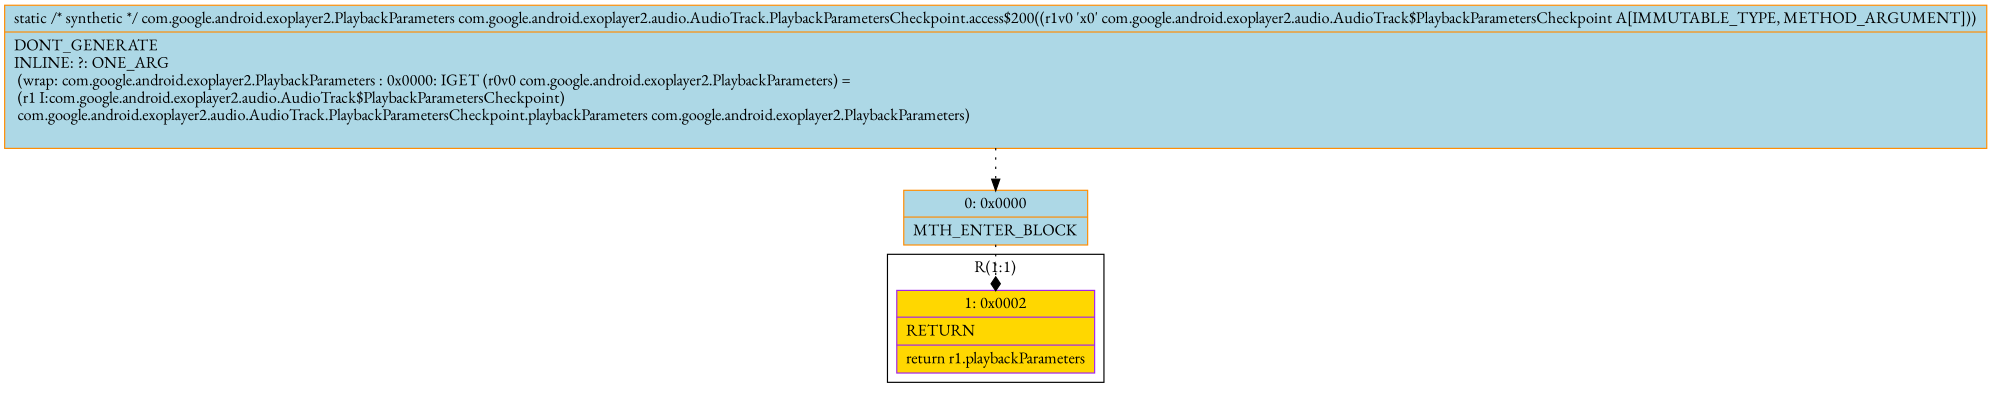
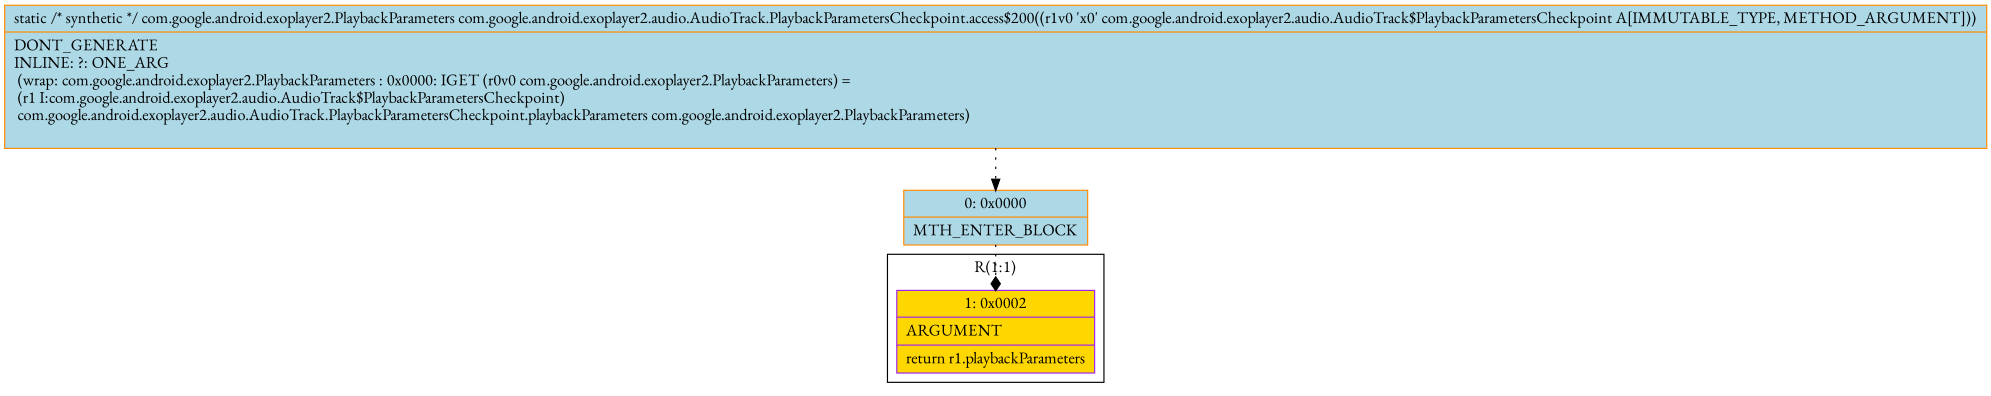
  digraph {
    fontname="EB Garamond"
    node [color=darkorange shape=record style=filled fillcolor=lightblue fontname="EB Garamond"]
    edge [style=dotted fontname="EB Garamond"]
-   n1 [color=purple label="{1\:\ 0x0002|RETURN\l|return r1.playbackParameters\l}" fillcolor=gold]
+   n1 [color=purple label="{1\:\ 0x0002|ARGUMENT\l|return r1.playbackParameters\l}" fillcolor=gold]
    n2 [label="{0\:\ 0x0000|MTH_ENTER_BLOCK\l}"]
    n3 [label="{static \/* synthetic *\/ com.google.android.exoplayer2.PlaybackParameters com.google.android.exoplayer2.audio.AudioTrack.PlaybackParametersCheckpoint.access$200((r1v0 'x0' com.google.android.exoplayer2.audio.AudioTrack$PlaybackParametersCheckpoint A[IMMUTABLE_TYPE, METHOD_ARGUMENT]))  | DONT_GENERATE\lINLINE: ?: ONE_ARG  \l  (wrap: com.google.android.exoplayer2.PlaybackParameters : 0x0000: IGET  (r0v0 com.google.android.exoplayer2.PlaybackParameters) = \l  (r1 I:com.google.android.exoplayer2.audio.AudioTrack$PlaybackParametersCheckpoint)\l com.google.android.exoplayer2.audio.AudioTrack.PlaybackParametersCheckpoint.playbackParameters com.google.android.exoplayer2.PlaybackParameters)\l\l}"]
    subgraph cluster_1 {
      label="R(1:1)"
      n1
    }
    n2 -> n1 [arrowhead=diamond]
    n3 -> n2 [arrowhead=normal]
  }
